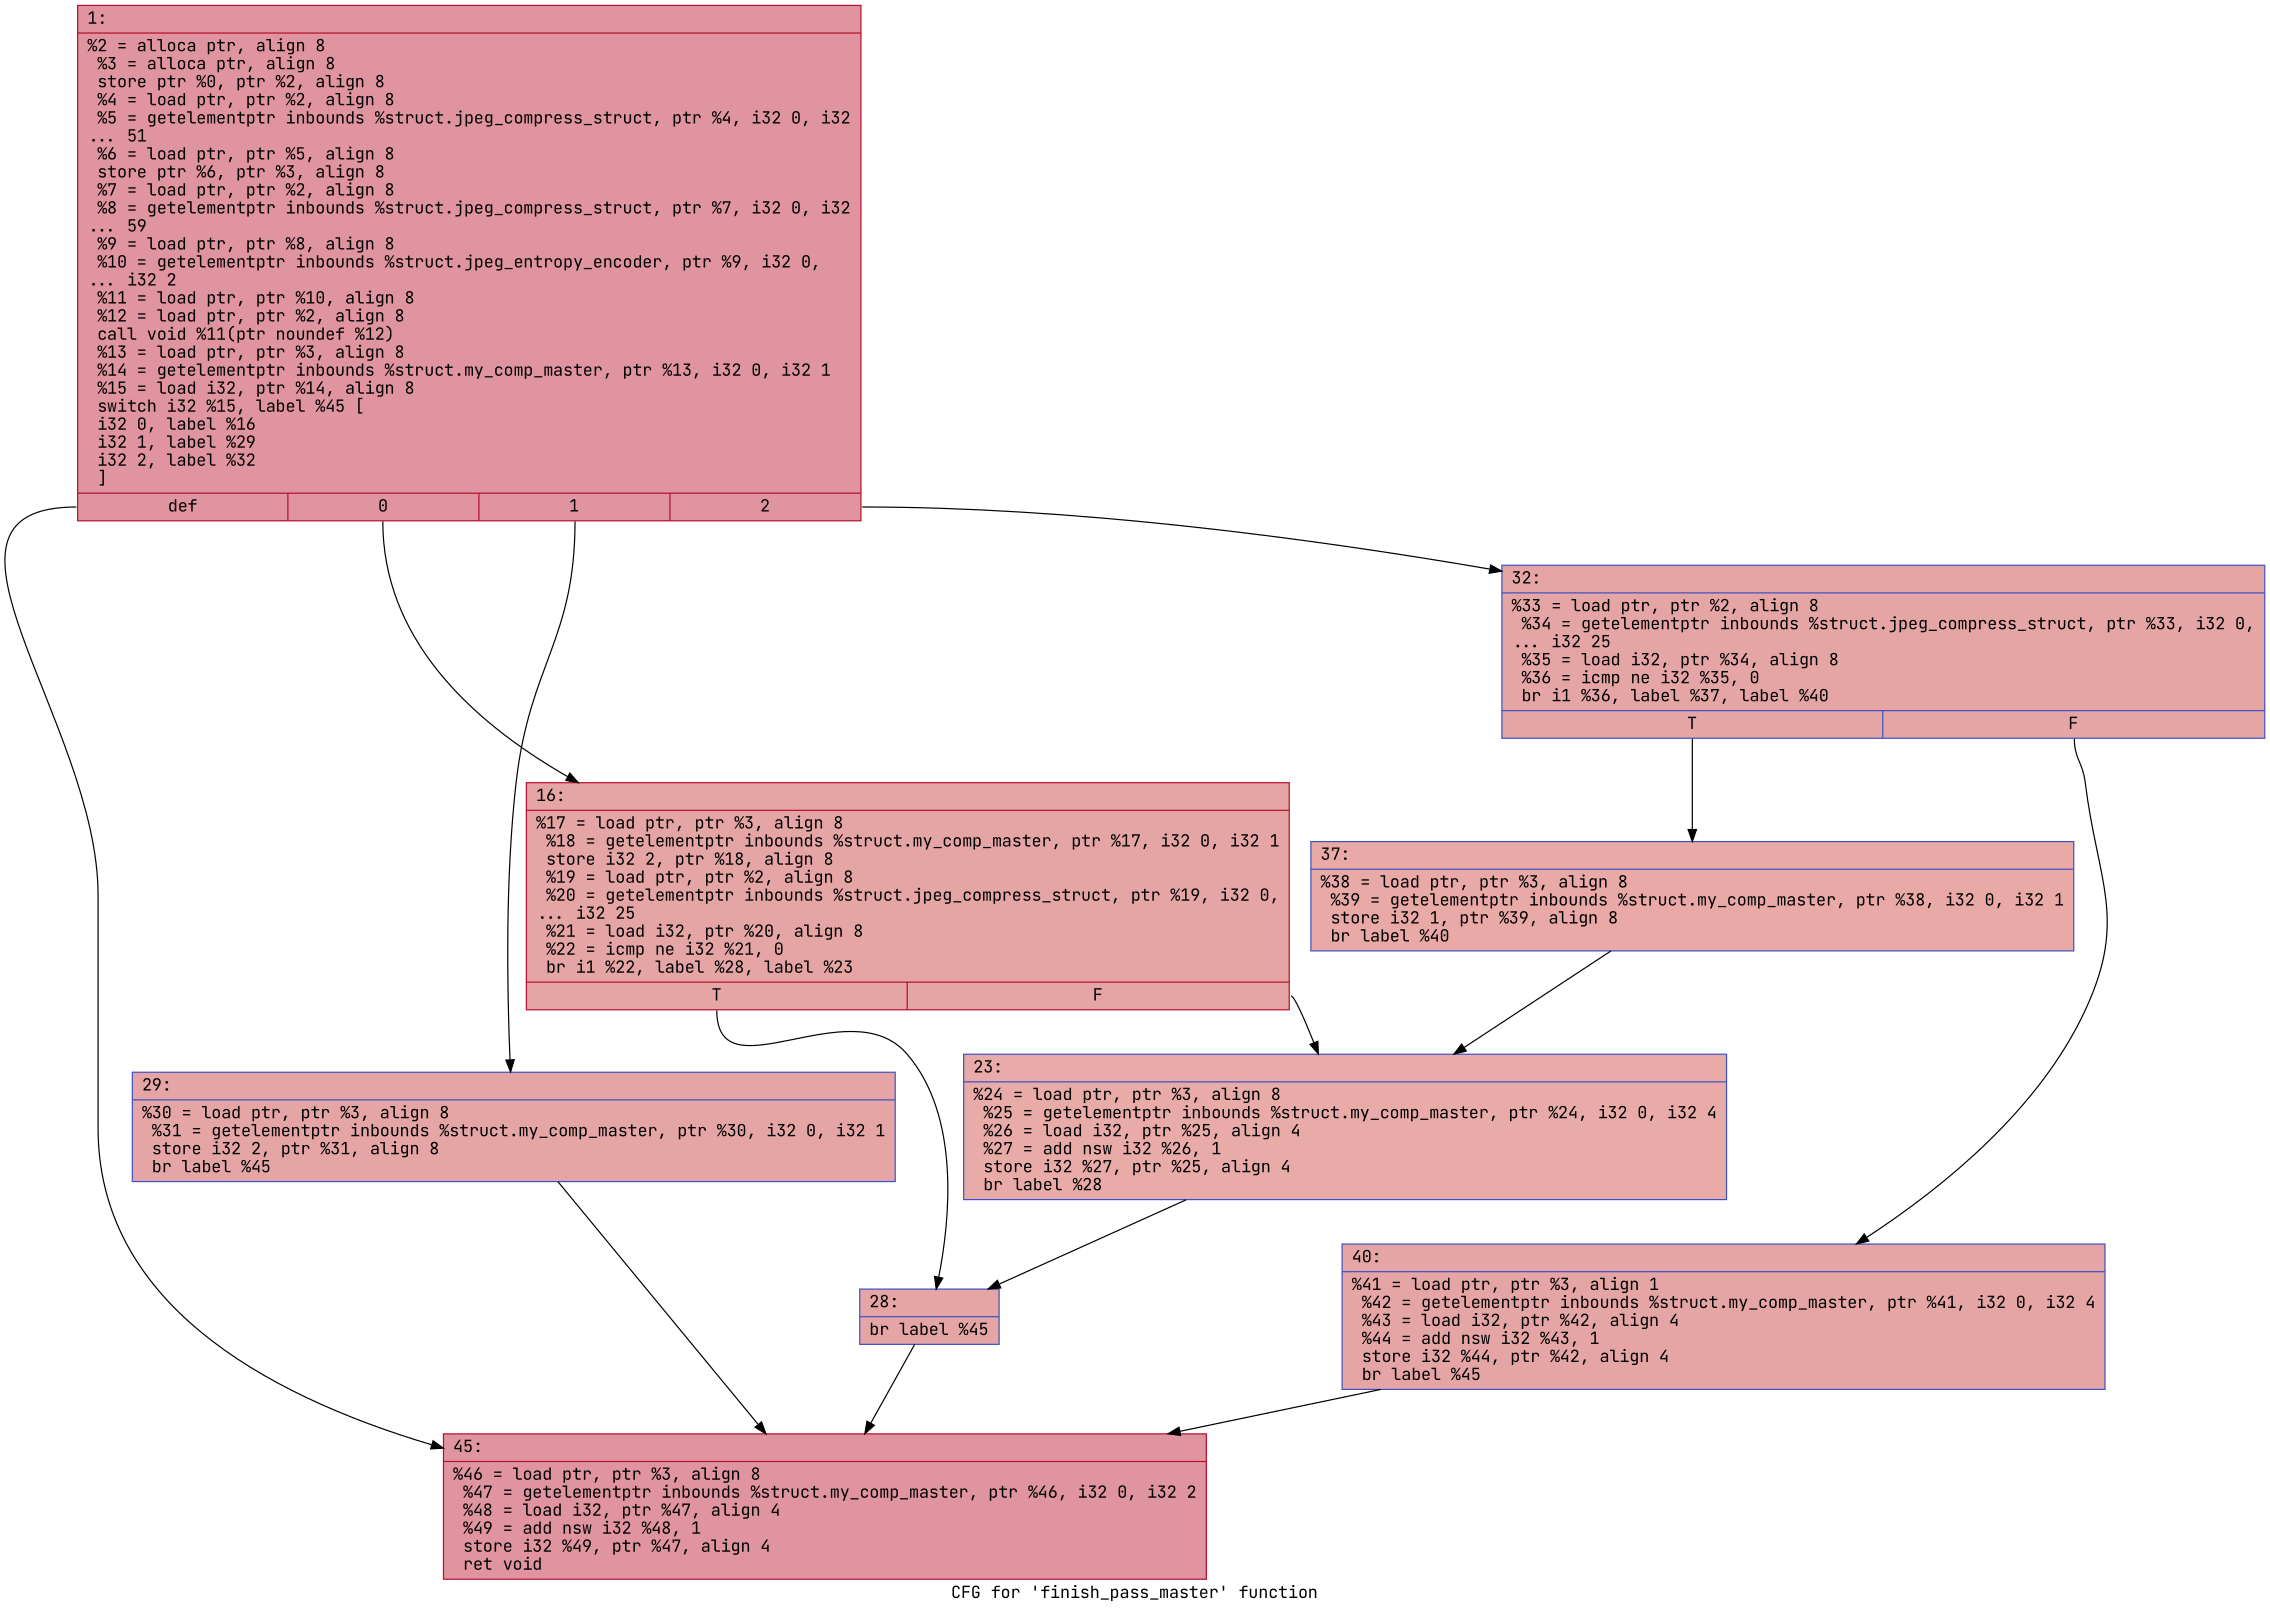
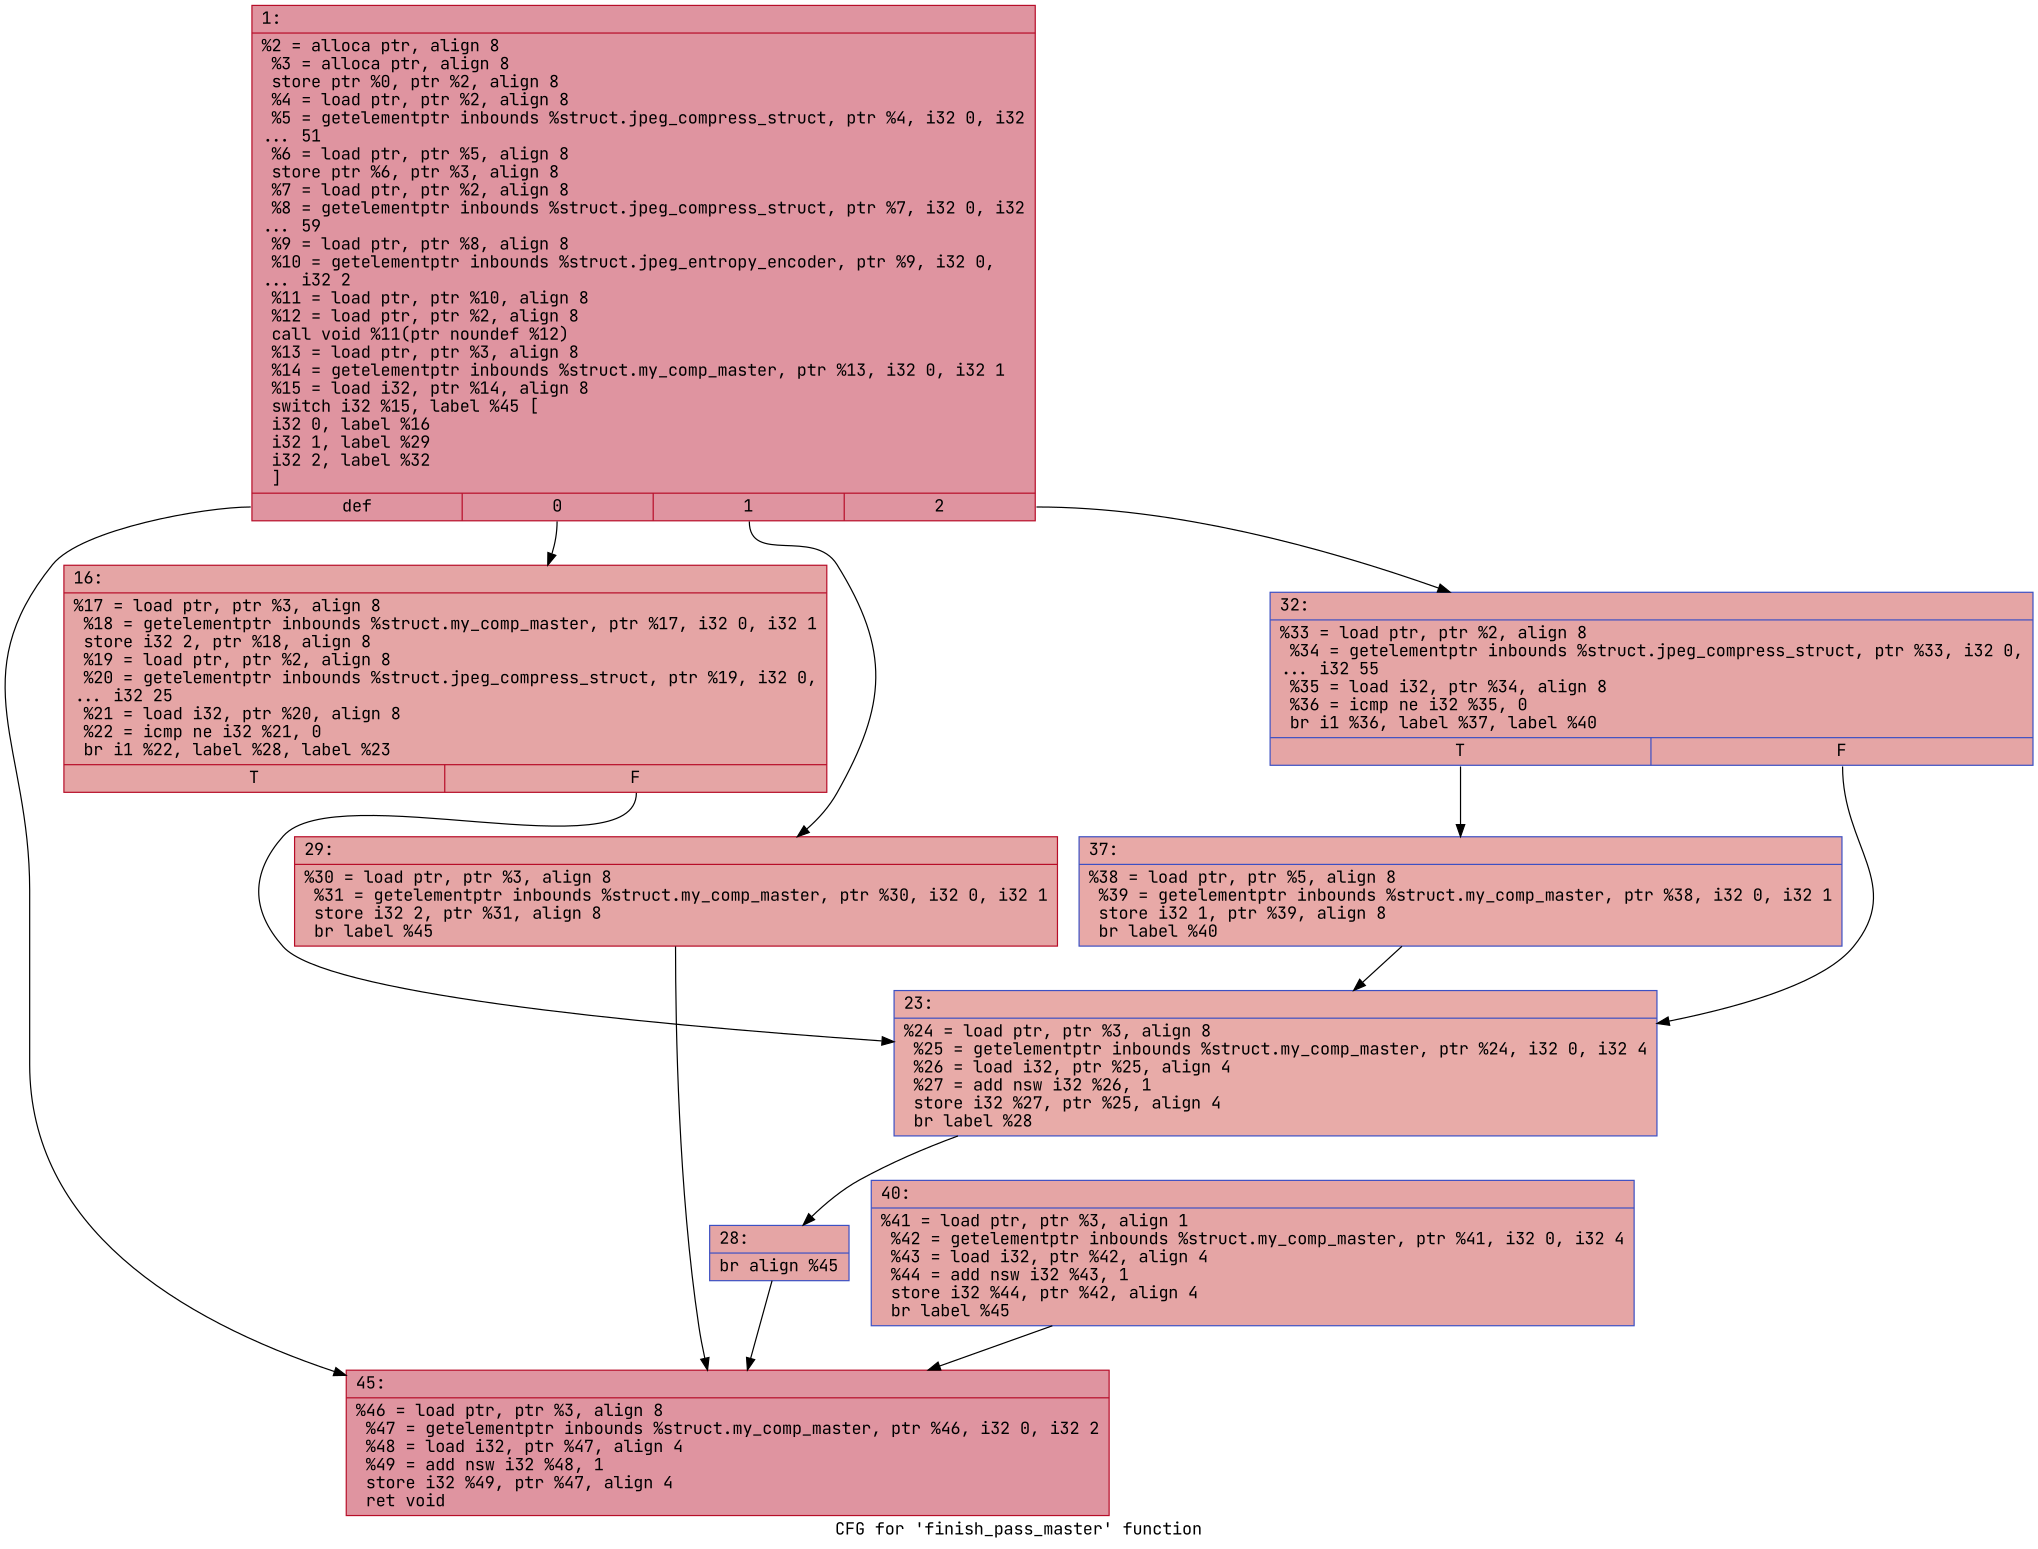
  digraph {
    fontname="JetBrains Mono"
    label="CFG for 'finish_pass_master' function"
    node [color="#3d50c3ff" fillcolor="#c5333470" fontname="JetBrains Mono" shape=record style=filled]
    edge [fontname="JetBrains Mono"]
    n1 [color="#b70d28ff" fillcolor="#b70d2870" label="{1:\l|  %2 = alloca ptr, align 8\l  %3 = alloca ptr, align 8\l  store ptr %0, ptr %2, align 8\l  %4 = load ptr, ptr %2, align 8\l  %5 = getelementptr inbounds %struct.jpeg_compress_struct, ptr %4, i32 0, i32\l... 51\l  %6 = load ptr, ptr %5, align 8\l  store ptr %6, ptr %3, align 8\l  %7 = load ptr, ptr %2, align 8\l  %8 = getelementptr inbounds %struct.jpeg_compress_struct, ptr %7, i32 0, i32\l... 59\l  %9 = load ptr, ptr %8, align 8\l  %10 = getelementptr inbounds %struct.jpeg_entropy_encoder, ptr %9, i32 0,\l... i32 2\l  %11 = load ptr, ptr %10, align 8\l  %12 = load ptr, ptr %2, align 8\l  call void %11(ptr noundef %12)\l  %13 = load ptr, ptr %3, align 8\l  %14 = getelementptr inbounds %struct.my_comp_master, ptr %13, i32 0, i32 1\l  %15 = load i32, ptr %14, align 8\l  switch i32 %15, label %45 [\l    i32 0, label %16\l    i32 1, label %29\l    i32 2, label %32\l  ]\l|{<s0>def|<s1>0|<s2>1|<s3>2}}"]
    n2 [color="#b70d28ff" fillcolor="#b70d2870" label="{45:\l|  %46 = load ptr, ptr %3, align 8\l  %47 = getelementptr inbounds %struct.my_comp_master, ptr %46, i32 0, i32 2\l  %48 = load i32, ptr %47, align 4\l  %49 = add nsw i32 %48, 1\l  store i32 %49, ptr %47, align 4\l  ret void\l}"]
    n3 [color="#b70d28ff" label="{16:\l|  %17 = load ptr, ptr %3, align 8\l  %18 = getelementptr inbounds %struct.my_comp_master, ptr %17, i32 0, i32 1\l  store i32 2, ptr %18, align 8\l  %19 = load ptr, ptr %2, align 8\l  %20 = getelementptr inbounds %struct.jpeg_compress_struct, ptr %19, i32 0,\l... i32 25\l  %21 = load i32, ptr %20, align 8\l  %22 = icmp ne i32 %21, 0\l  br i1 %22, label %28, label %23\l|{<s0>T|<s1>F}}"]
-   n4 [label="{29:\l|  %30 = load ptr, ptr %3, align 8\l  %31 = getelementptr inbounds %struct.my_comp_master, ptr %30, i32 0, i32 1\l  store i32 2, ptr %31, align 8\l  br label %45\l}"]
-   n5 [label="{32:\l|  %33 = load ptr, ptr %2, align 8\l  %34 = getelementptr inbounds %struct.jpeg_compress_struct, ptr %33, i32 0,\l... i32 25\l  %35 = load i32, ptr %34, align 8\l  %36 = icmp ne i32 %35, 0\l  br i1 %36, label %37, label %40\l|{<s0>T|<s1>F}}"]
-   n6 [label="{28:\l|  br label %45\l}"]
+   n4 [color="#b70d28ff" label="{29:\l|  %30 = load ptr, ptr %3, align 8\l  %31 = getelementptr inbounds %struct.my_comp_master, ptr %30, i32 0, i32 1\l  store i32 2, ptr %31, align 8\l  br label %45\l}"]
+   n5 [label="{32:\l|  %33 = load ptr, ptr %2, align 8\l  %34 = getelementptr inbounds %struct.jpeg_compress_struct, ptr %33, i32 0,\l... i32 55\l  %35 = load i32, ptr %34, align 8\l  %36 = icmp ne i32 %35, 0\l  br i1 %36, label %37, label %40\l|{<s0>T|<s1>F}}"]
+   n6 [label="{28:\l|  br align %45\l}"]
    n7 [fillcolor="#cc403a70" label="{23:\l|  %24 = load ptr, ptr %3, align 8\l  %25 = getelementptr inbounds %struct.my_comp_master, ptr %24, i32 0, i32 4\l  %26 = load i32, ptr %25, align 4\l  %27 = add nsw i32 %26, 1\l  store i32 %27, ptr %25, align 4\l  br label %28\l}"]
-   n8 [fillcolor="#ca3b3770" label="{37:\l|  %38 = load ptr, ptr %3, align 8\l  %39 = getelementptr inbounds %struct.my_comp_master, ptr %38, i32 0, i32 1\l  store i32 1, ptr %39, align 8\l  br label %40\l}"]
+   n8 [fillcolor="#ca3b3770" label="{37:\l|  %38 = load ptr, ptr %5, align 8\l  %39 = getelementptr inbounds %struct.my_comp_master, ptr %38, i32 0, i32 1\l  store i32 1, ptr %39, align 8\l  br label %40\l}"]
    n9 [label="{40:\l|  %41 = load ptr, ptr %3, align 1\l  %42 = getelementptr inbounds %struct.my_comp_master, ptr %41, i32 0, i32 4\l  %43 = load i32, ptr %42, align 4\l  %44 = add nsw i32 %43, 1\l  store i32 %44, ptr %42, align 4\l  br label %45\l}"]
    n1 -> n2 [tailport=s0]
    n1 -> n3 [tailport=s1]
    n1 -> n4 [tailport=s2]
    n1 -> n5 [tailport=s3]
-   n3 -> n6 [tailport=s0]
    n3 -> n7 [tailport=s1]
    n4 -> n2
    n5 -> n8 [tailport=s0]
-   n5 -> n9 [tailport=s1]
+   n5 -> n7 [tailport=s1]
    n6 -> n2
    n7 -> n6
    n8 -> n7
    n9 -> n2
  }
